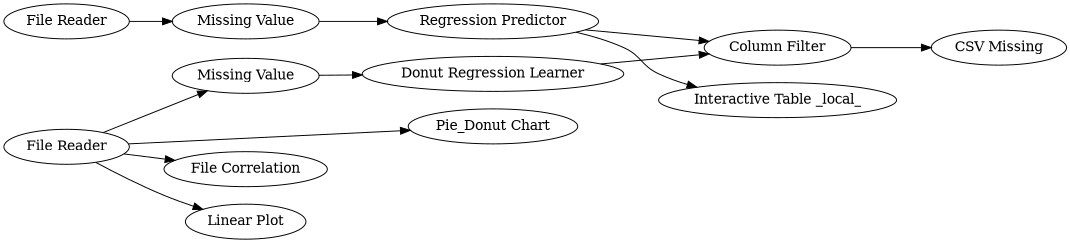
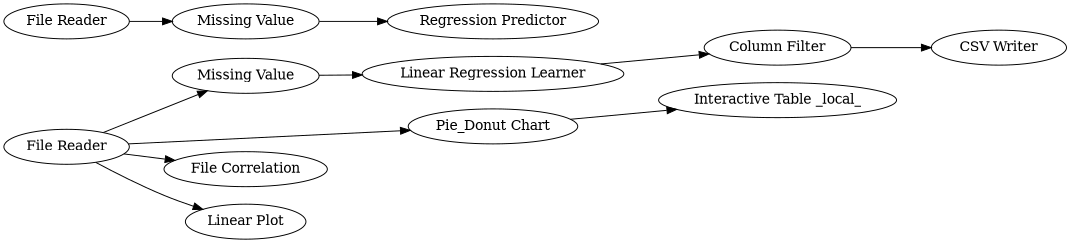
  digraph {
    rankdir=LR
    n1 [label="File Reader"]
    n2 [label="File Correlation"]
    n3 [label="Linear Plot"]
    n4 [label="Pie_Donut Chart"]
    n5 [label="Missing Value"]
-   n6 [label="Donut Regression Learner"]
+   n6 [label="Linear Regression Learner"]
    n7 [label="Column Filter"]
    n8 [label="Regression Predictor"]
    n9 [label="Interactive Table _local_"]
    n10 [label="File Reader"]
    n11 [label="Missing Value"]
-   n12 [label="CSV Missing"]
+   n12 [label="CSV Writer"]
    n1 -> n2
    n1 -> n3
    n1 -> n4
    n1 -> n5
    n5 -> n6
    n6 -> n7
    n7 -> n12
-   n8 -> n7
-   n8 -> n9
+   n4 -> n9
    n10 -> n11
    n11 -> n8
  }
